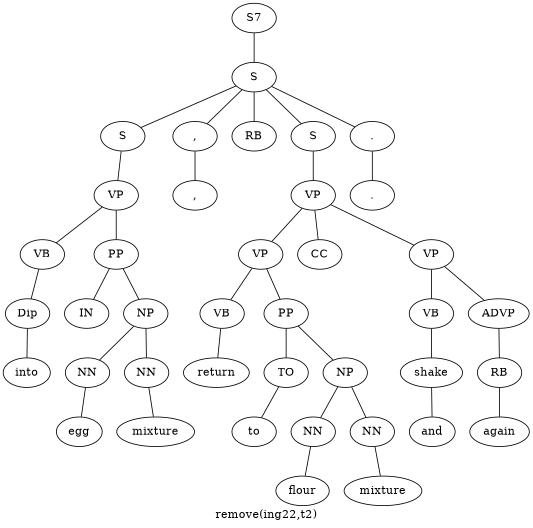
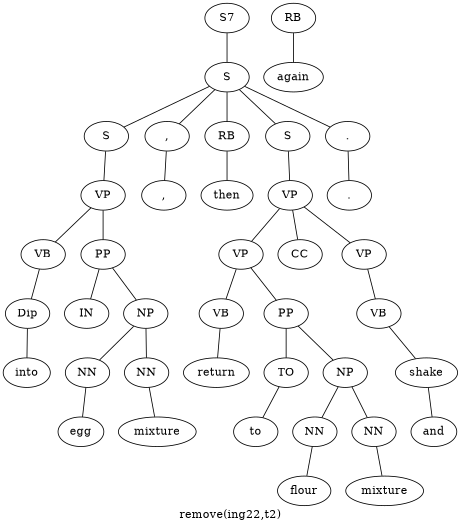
  graph {
    label="remove(ing22,t2)"
    n1 [label=S7]
    n2 [label=S]
    n3 [label=S]
    n4 [label=","]
    n5 [label=RB]
    n6 [label=S]
    n7 [label="."]
    n8 [label=VP]
    n9 [label=","]
+   n10 [label=then]
    n11 [label=VP]
    n12 [label="."]
    n13 [label=VB]
    n14 [label=PP]
    n15 [label=Dip]
    n16 [label=IN]
    n17 [label=NP]
    n18 [label=into]
    n19 [label=NN]
    n20 [label=NN]
    n21 [label=egg]
    n22 [label=mixture]
    n23 [label=VP]
    n24 [label=CC]
    n25 [label=VP]
    n26 [label=VB]
    n27 [label=PP]
    n28 [label=VB]
-   n29 [label=ADVP]
    n30 [label=return]
    n31 [label=TO]
    n32 [label=NP]
    n33 [label=to]
    n34 [label=NN]
    n35 [label=NN]
    n36 [label=flour]
    n37 [label=mixture]
    n38 [label=and]
    n39 [label=shake]
    n40 [label=RB]
    n41 [label=again]
    n1 -- n2
    n2 -- n3
    n2 -- n4
    n2 -- n5
    n2 -- n6
    n2 -- n7
    n3 -- n8
    n4 -- n9
+   n5 -- n10
    n6 -- n11
    n7 -- n12
    n8 -- n13
    n8 -- n14
    n11 -- n23
    n11 -- n24
    n11 -- n25
    n13 -- n15
    n14 -- n16
    n14 -- n17
    n15 -- n18
    n17 -- n19
    n17 -- n20
    n19 -- n21
    n20 -- n22
    n23 -- n26
    n23 -- n27
    n25 -- n28
-   n25 -- n29
    n26 -- n30
    n27 -- n31
    n27 -- n32
    n28 -- n39
-   n29 -- n40
    n31 -- n33
    n32 -- n34
    n32 -- n35
    n34 -- n36
    n35 -- n37
    n39 -- n38
    n40 -- n41
  }
